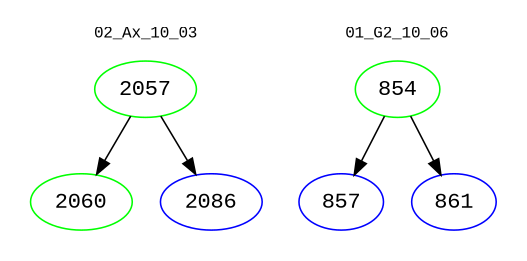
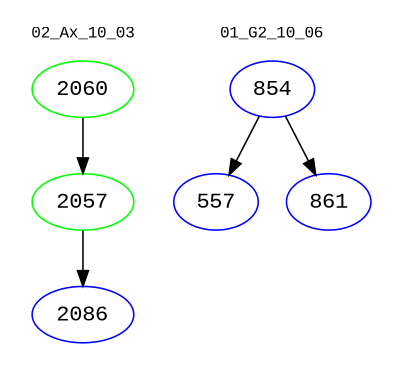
  digraph {
    fontname="Liberation Mono"
    node [color=green fontname="Liberation Mono"]
    edge [color=black fontname="Liberation Mono"]
    n1 [label=2057]
    n2 [label=2060]
    n3 [color=blue label=2086]
-   n4 [label=854]
-   n5 [color=blue label=857]
+   n4 [color=blue label=854]
+   n5 [color=blue label=557]
    n6 [color=blue label=861]
    subgraph cluster_1 {
      color=white
      fontsize=10
      label="02_Ax_10_03"
      n1
      n2
      n3
    }
    subgraph cluster_2 {
      color=white
      fontsize=10
      label="01_G2_10_06"
      n4
      n5
      n6
    }
-   n1 -> n2
+   n2 -> n1
    n1 -> n3
    n4 -> n5
    n4 -> n6
  }
